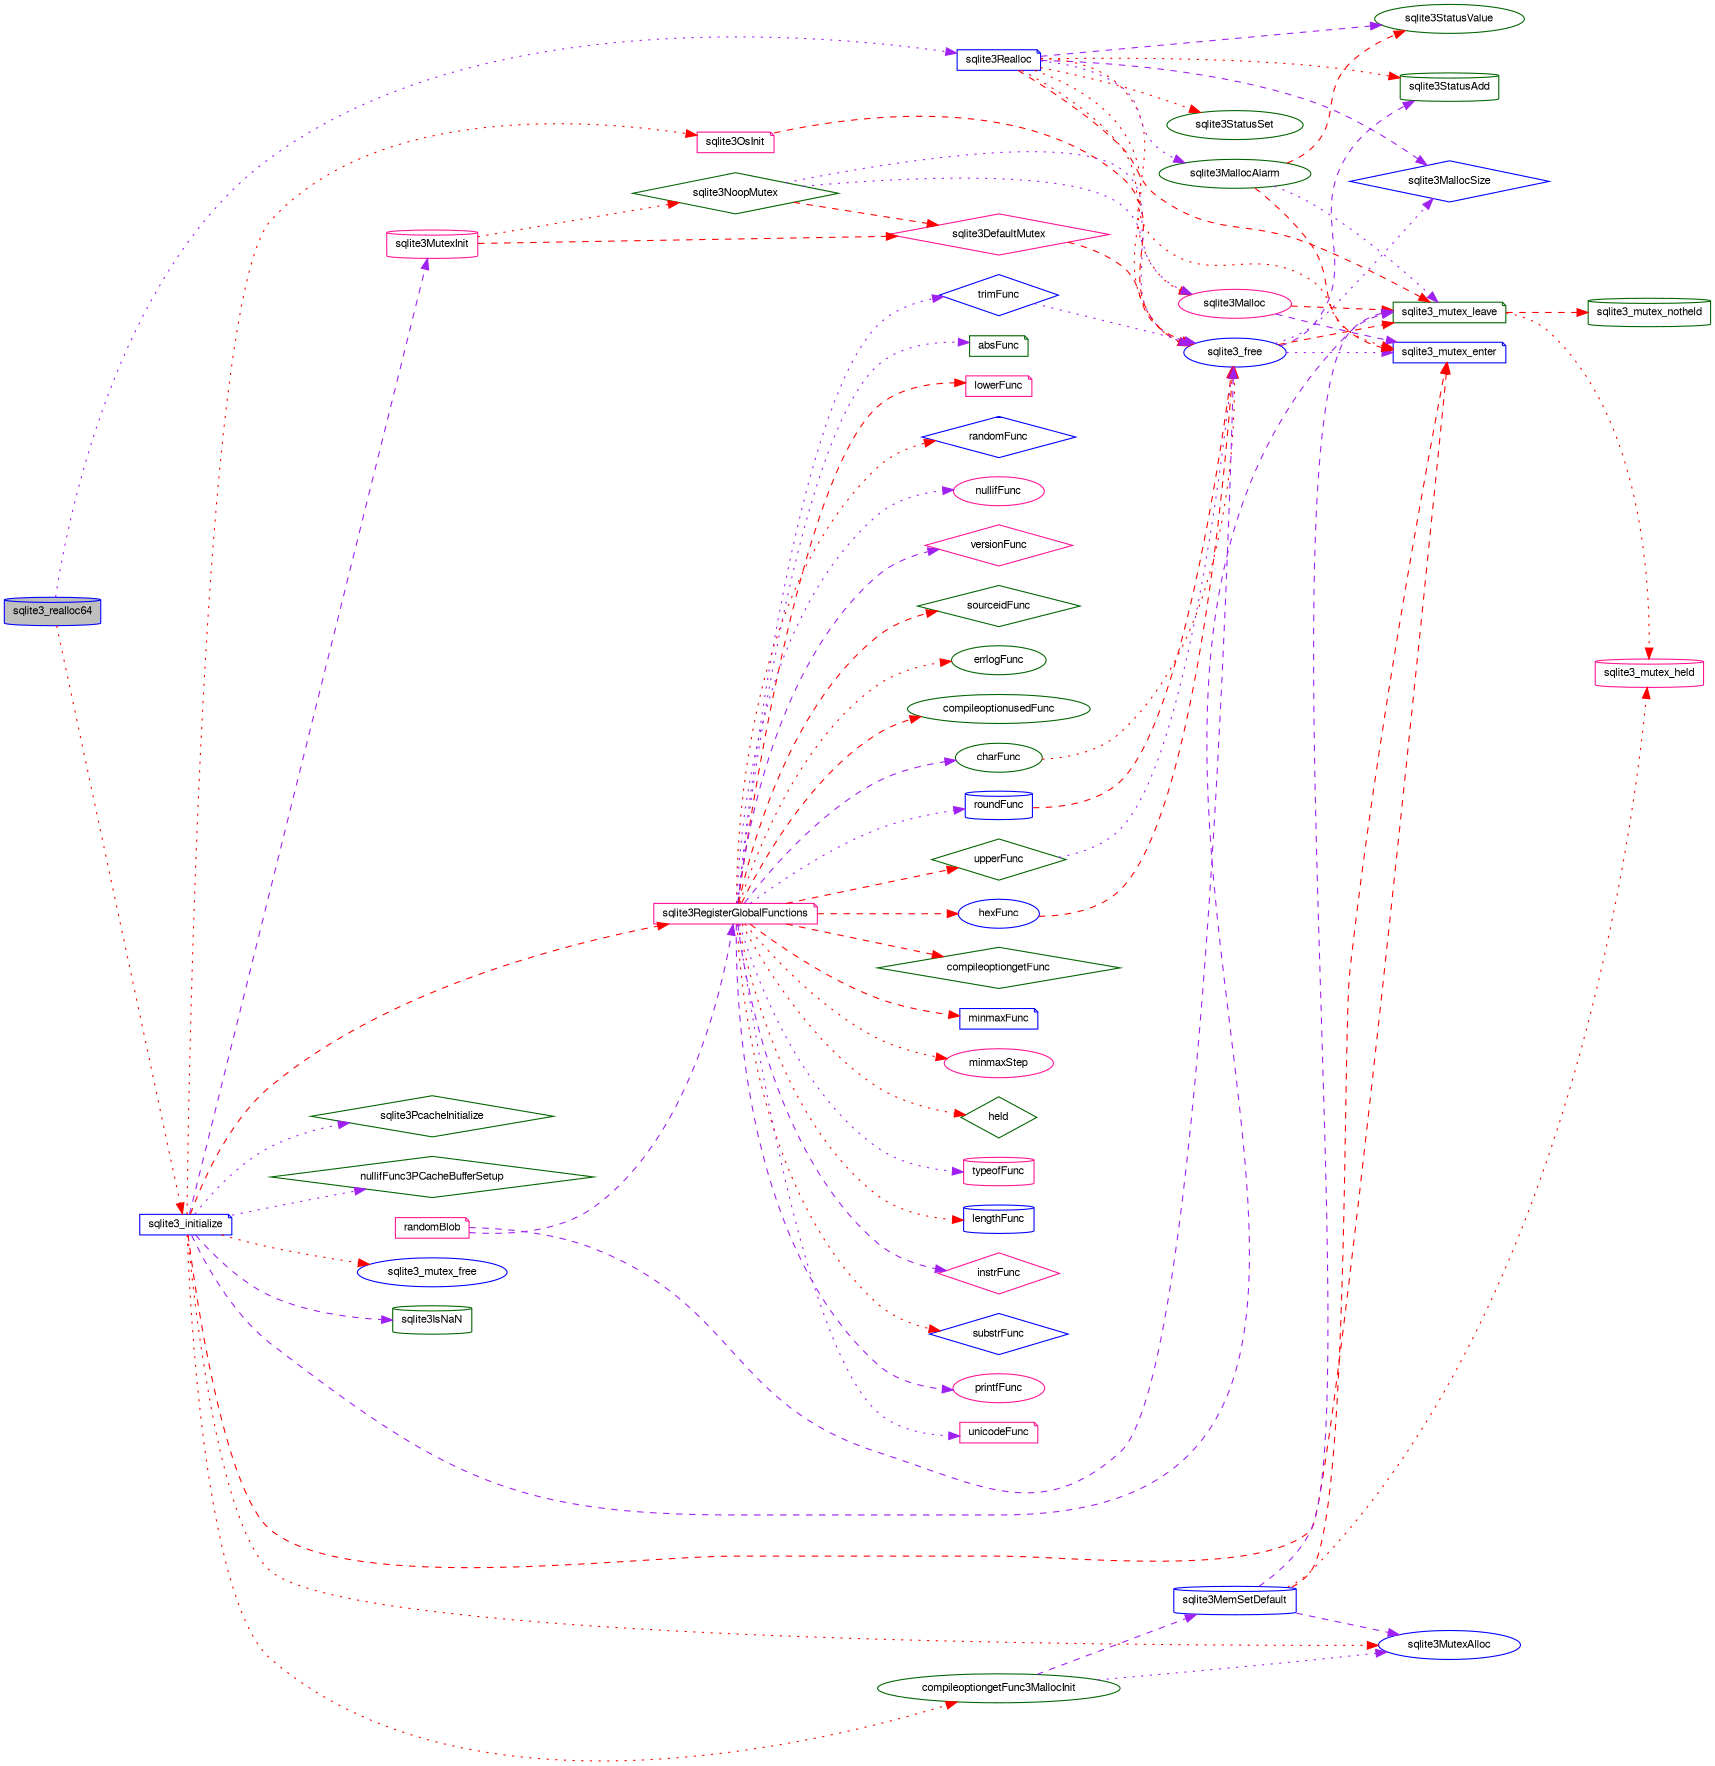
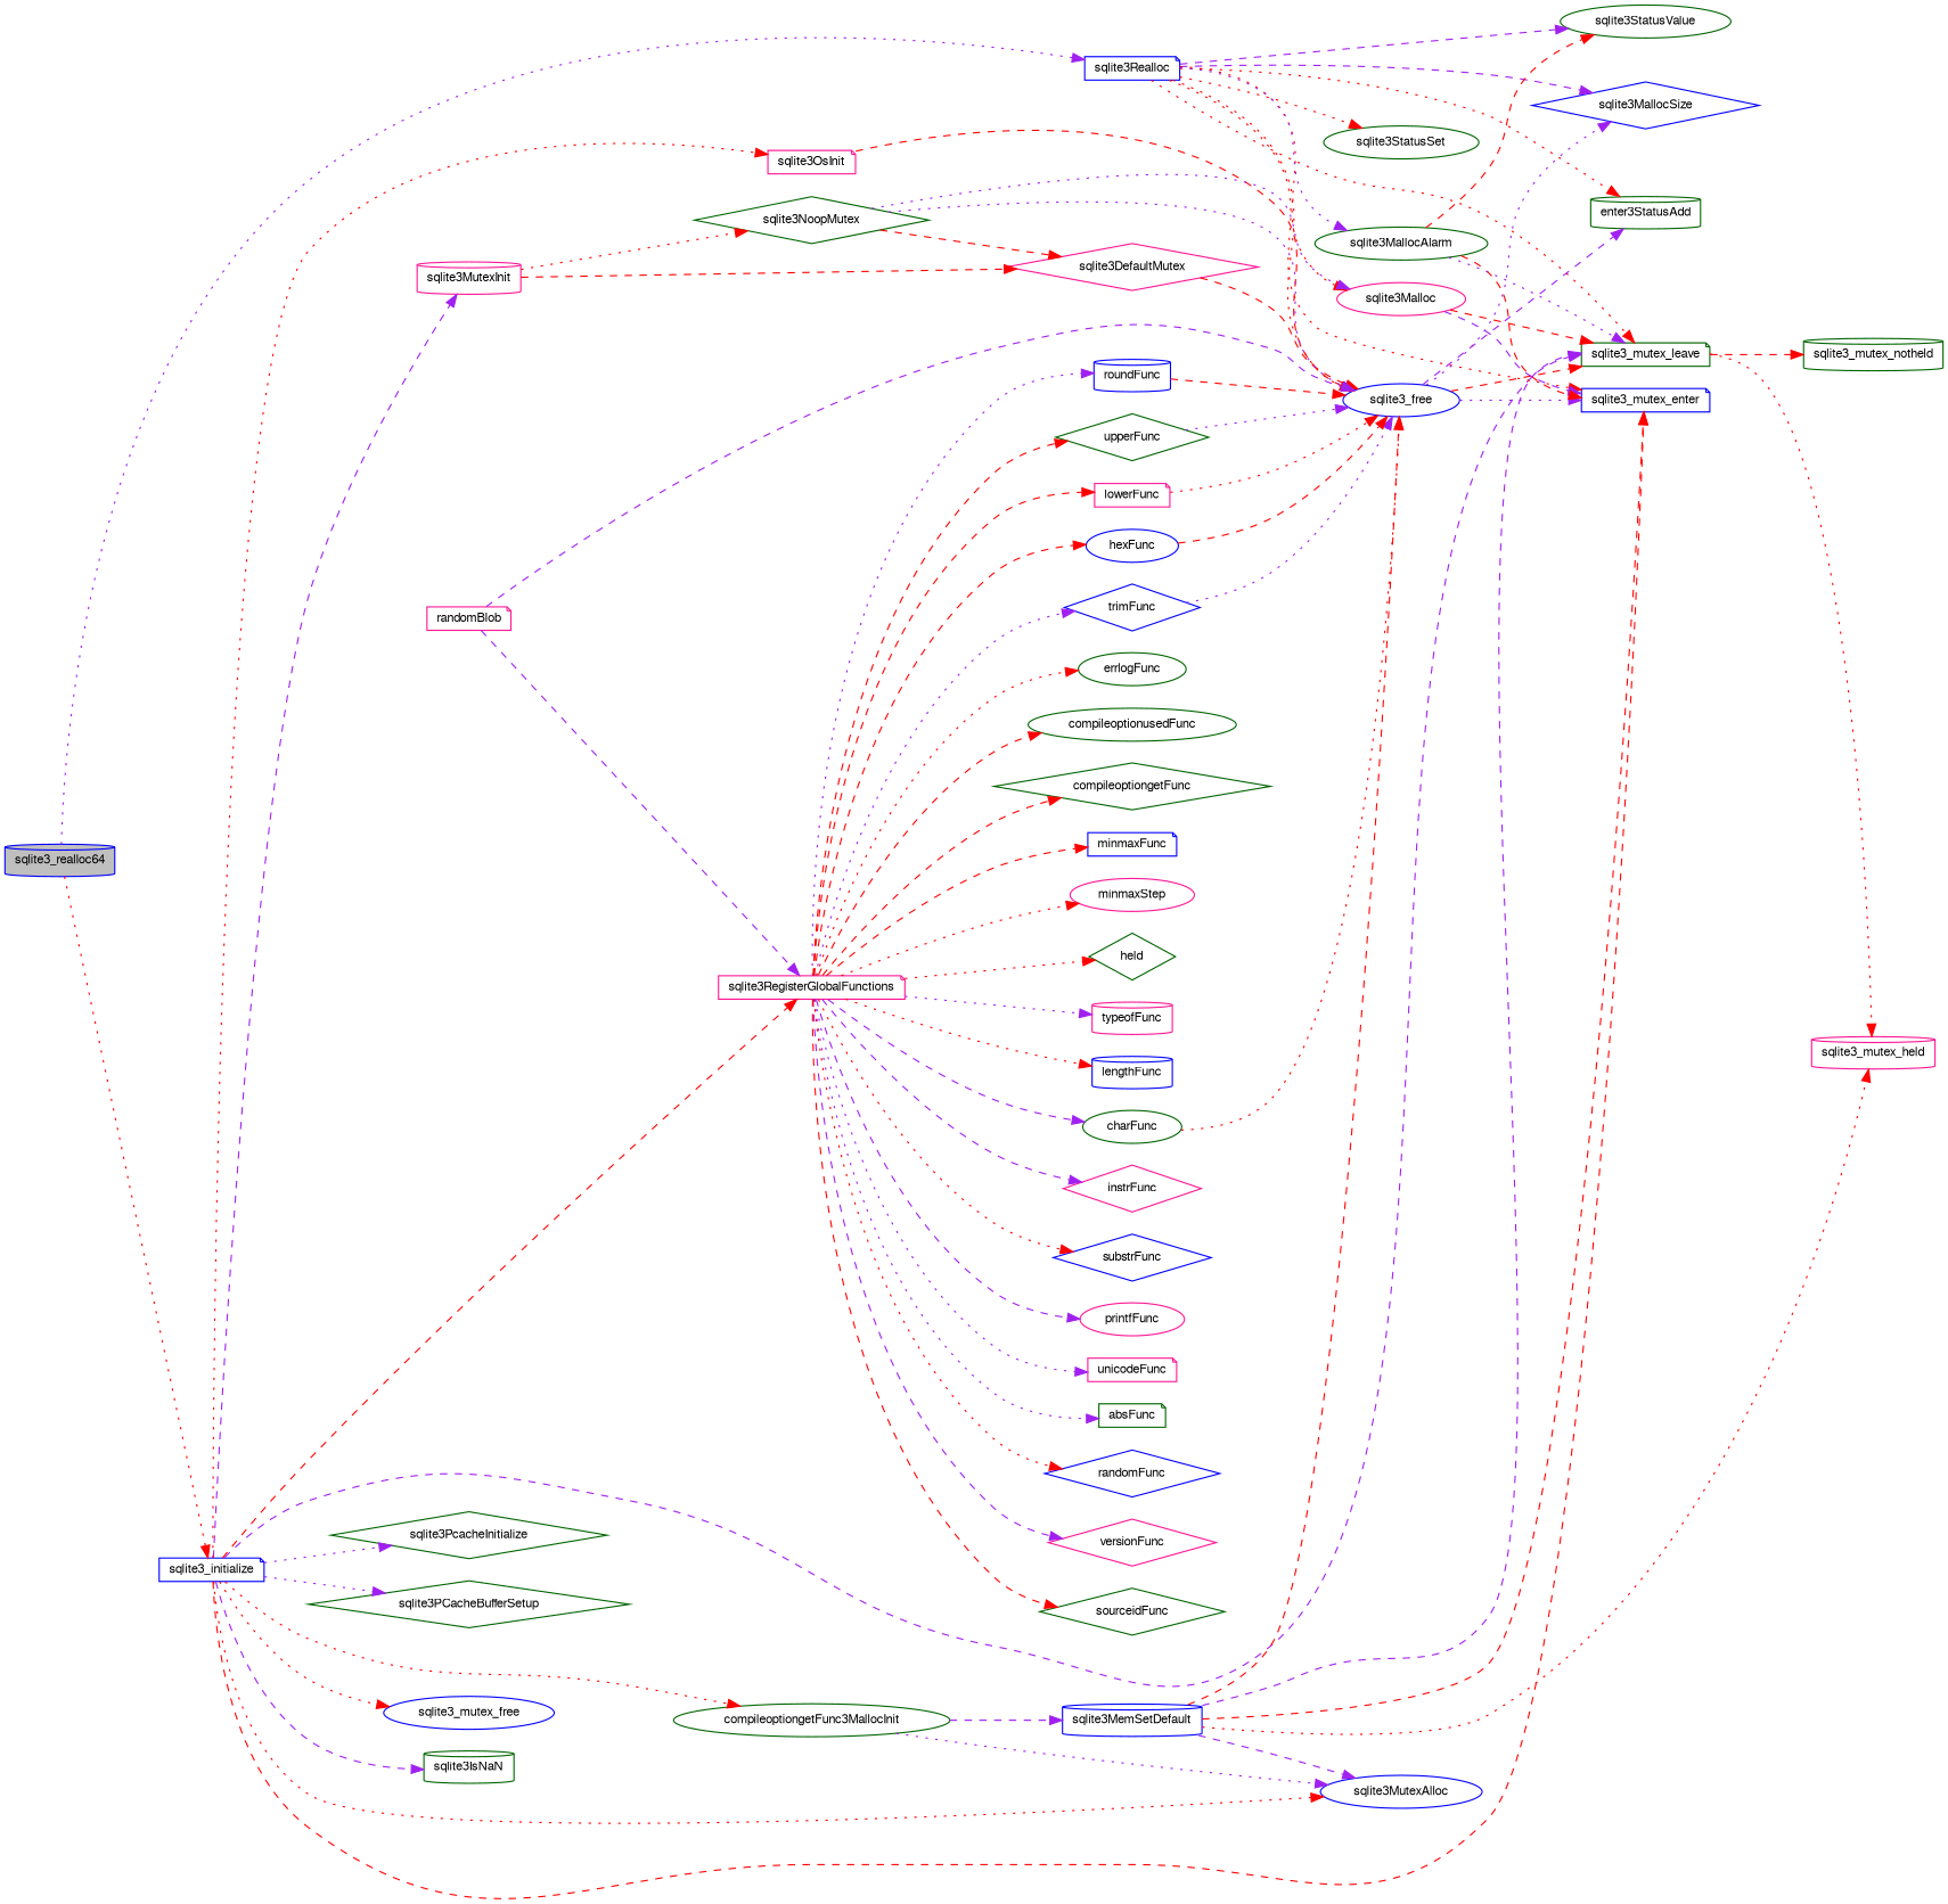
  digraph {
    rankdir=LR
    node [color=darkgreen fillcolor=white fontname=FreeSans fontsize=10 shape=ellipse style=filled]
    edge [color=red fontname=FreeSans fontsize=10 labelfontname=FreeSans labelfontsize=10 style=dotted]
    n1 [color=blue fillcolor=grey75 fontcolor=black height=0.2 label=sqlite3_realloc64 shape=cylinder width=0.4]
    n2 [color=blue height=0.2 label=sqlite3_initialize shape=note width=0.4]
    n3 [color=blue height=0.2 label=sqlite3Realloc shape=note width=0.4]
    n4 [color=deeppink height=0.2 label=sqlite3MutexInit shape=cylinder width=0.4]
    n5 [color=blue height=0.2 label=sqlite3_mutex_enter shape=note width=0.4]
    n6 [height=0.2 label=sqlite3_mutex_leave shape=note width=0.4]
    n7 [color=blue height=0.2 label=sqlite3MutexAlloc width=0.4]
    n8 [height=0.2 label=compileoptiongetFunc3MallocInit width=0.4]
    n9 [color=deeppink height=0.2 label=sqlite3RegisterGlobalFunctions shape=note width=0.4]
    n10 [height=0.2 label=sqlite3PcacheInitialize shape=diamond width=0.4]
    n11 [color=deeppink height=0.2 label=sqlite3OsInit shape=note width=0.4]
-   n12 [height=0.2 label=nullifFunc3PCacheBufferSetup shape=diamond width=0.4]
+   n12 [height=0.2 label=sqlite3PCacheBufferSetup shape=diamond width=0.4]
    n13 [color=blue height=0.2 label=sqlite3_mutex_free width=0.4]
    n14 [height=0.2 label=sqlite3IsNaN shape=cylinder width=0.4]
    n15 [color=blue height=0.2 label=sqlite3_free width=0.4]
-   n16 [height=0.2 label=sqlite3StatusAdd shape=cylinder width=0.4]
+   n16 [height=0.2 label=enter3StatusAdd shape=cylinder width=0.4]
    n17 [color=blue height=0.2 label=sqlite3MallocSize shape=diamond width=0.4]
    n18 [color=deeppink height=0.2 label=sqlite3Malloc width=0.4]
    n19 [height=0.2 label=sqlite3StatusSet width=0.4]
    n20 [height=0.2 label=sqlite3StatusValue width=0.4]
    n21 [height=0.2 label=sqlite3MallocAlarm width=0.4]
    n22 [color=deeppink height=0.2 label=sqlite3DefaultMutex shape=diamond width=0.4]
    n23 [height=0.2 label=sqlite3NoopMutex shape=diamond width=0.4]
    n24 [color=deeppink height=0.2 label=sqlite3_mutex_held shape=cylinder width=0.4]
    n25 [height=0.2 label=sqlite3_mutex_notheld shape=cylinder width=0.4]
    n26 [color=blue height=0.2 label=sqlite3MemSetDefault shape=cylinder width=0.4]
    n27 [color=blue height=0.2 label=trimFunc shape=diamond width=0.4]
    n28 [color=blue height=0.2 label=minmaxFunc shape=note width=0.4]
    n29 [color=deeppink height=0.2 label=minmaxStep width=0.4]
    n30 [height=0.2 label=held shape=diamond width=0.4]
    n31 [color=deeppink height=0.2 label=typeofFunc shape=cylinder width=0.4]
    n32 [color=blue height=0.2 label=lengthFunc shape=cylinder width=0.4]
    n33 [color=deeppink height=0.2 label=instrFunc shape=diamond width=0.4]
    n34 [color=blue height=0.2 label=substrFunc shape=diamond width=0.4]
    n35 [color=deeppink height=0.2 label=printfFunc width=0.4]
    n36 [color=deeppink height=0.2 label=unicodeFunc shape=note width=0.4]
    n37 [height=0.2 label=charFunc width=0.4]
    n38 [height=0.2 label=absFunc shape=note width=0.4]
    n39 [color=blue height=0.2 label=roundFunc shape=cylinder width=0.4]
    n40 [height=0.2 label=upperFunc shape=diamond width=0.4]
    n41 [color=deeppink height=0.2 label=lowerFunc shape=note width=0.4]
    n42 [color=blue height=0.2 label=hexFunc width=0.4]
    n43 [color=blue height=0.2 label=randomFunc shape=diamond width=0.4]
-   n44 [color=deeppink height=0.2 label=nullifFunc width=0.4]
    n45 [color=deeppink height=0.2 label=versionFunc shape=diamond width=0.4]
    n46 [height=0.2 label=sourceidFunc shape=diamond width=0.4]
    n47 [height=0.2 label=errlogFunc width=0.4]
    n48 [height=0.2 label=compileoptionusedFunc width=0.4]
    n49 [height=0.2 label=compileoptiongetFunc shape=diamond width=0.4]
    n50 [color=deeppink height=0.2 label=randomBlob shape=note width=0.4]
    n1 -> n2
    n1 -> n3 [color=purple]
    n2 -> n4 [color=purple style=dashed]
    n2 -> n5 [style=dashed]
    n2 -> n6 [color=purple style=dashed]
    n2 -> n7
    n2 -> n8
    n2 -> n9 [style=dashed]
    n2 -> n10 [color=purple]
    n2 -> n11
    n2 -> n12 [color=purple]
    n2 -> n13
    n2 -> n14 [color=purple style=dashed]
    n3 -> n5
-   n3 -> n6 [style=dashed]
+   n3 -> n6
    n3 -> n15
    n3 -> n16
    n3 -> n17 [color=purple style=dashed]
    n3 -> n18
    n3 -> n19
    n3 -> n20 [color=purple style=dashed]
    n3 -> n21 [color=purple]
    n4 -> n22 [style=dashed]
    n4 -> n23
    n6 -> n24
    n6 -> n25 [style=dashed]
    n8 -> n7 [color=purple]
    n8 -> n26 [color=purple style=dashed]
    n9 -> n27 [color=purple]
    n9 -> n28 [style=dashed]
    n9 -> n29
    n9 -> n30
    n9 -> n31 [color=purple]
    n9 -> n32
    n9 -> n33 [color=purple style=dashed]
    n9 -> n34
    n9 -> n35 [color=purple style=dashed]
    n9 -> n36 [color=purple]
    n9 -> n37 [color=purple style=dashed]
    n9 -> n38 [color=purple]
    n9 -> n39 [color=purple]
    n9 -> n40 [style=dashed]
    n9 -> n41 [style=dashed]
    n9 -> n42 [style=dashed]
    n9 -> n43
-   n9 -> n44 [color=purple]
    n9 -> n45 [color=purple style=dashed]
    n9 -> n46 [style=dashed]
    n9 -> n47
    n9 -> n48 [style=dashed]
    n9 -> n49 [style=dashed]
    n11 -> n15 [style=dashed]
    n15 -> n5 [color=purple]
    n15 -> n6 [style=dashed]
    n15 -> n16 [color=purple style=dashed]
    n15 -> n17 [color=purple]
    n18 -> n5 [color=purple style=dashed]
    n18 -> n6 [style=dashed]
    n21 -> n5 [style=dashed]
    n21 -> n6 [color=purple]
    n21 -> n20 [style=dashed]
    n22 -> n15 [style=dashed]
    n23 -> n15 [color=purple]
    n23 -> n18 [color=purple]
    n23 -> n22 [style=dashed]
    n26 -> n5 [style=dashed]
    n26 -> n6 [color=purple style=dashed]
    n26 -> n7 [color=purple style=dashed]
+   n26 -> n15 [style=dashed]
    n26 -> n24
    n27 -> n15 [color=purple]
    n37 -> n15
    n39 -> n15 [style=dashed]
    n40 -> n15 [color=purple]
+   n41 -> n15
    n42 -> n15 [style=dashed]
    n50 -> n9 [color=purple style=dashed]
    n50 -> n15 [color=purple style=dashed]
  }
